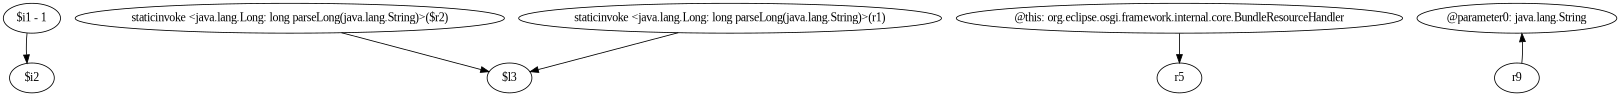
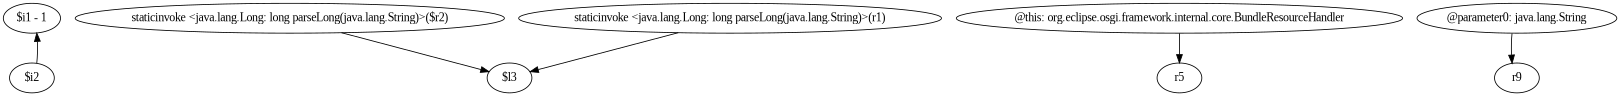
  digraph {
    fontname="Liberation Serif"
    node [fontname="Liberation Serif"]
    edge [fontname="Liberation Serif"]
    n1 [label="$i1 - 1"]
    n2 [label="$i2"]
    n3 [label="staticinvoke <java.lang.Long: long parseLong(java.lang.String)>($r2)"]
    n4 [label="$l3"]
    n5 [label="staticinvoke <java.lang.Long: long parseLong(java.lang.String)>(r1)"]
    n6 [label="@this: org.eclipse.osgi.framework.internal.core.BundleResourceHandler"]
    n7 [label=r5]
    n8 [label="@parameter0: java.lang.String"]
    n9 [label=r9]
-   n1 -> n2
+   n2 -> n1
    n3 -> n4
    n5 -> n4
    n6 -> n7
-   n9 -> n8
+   n8 -> n9
  }
